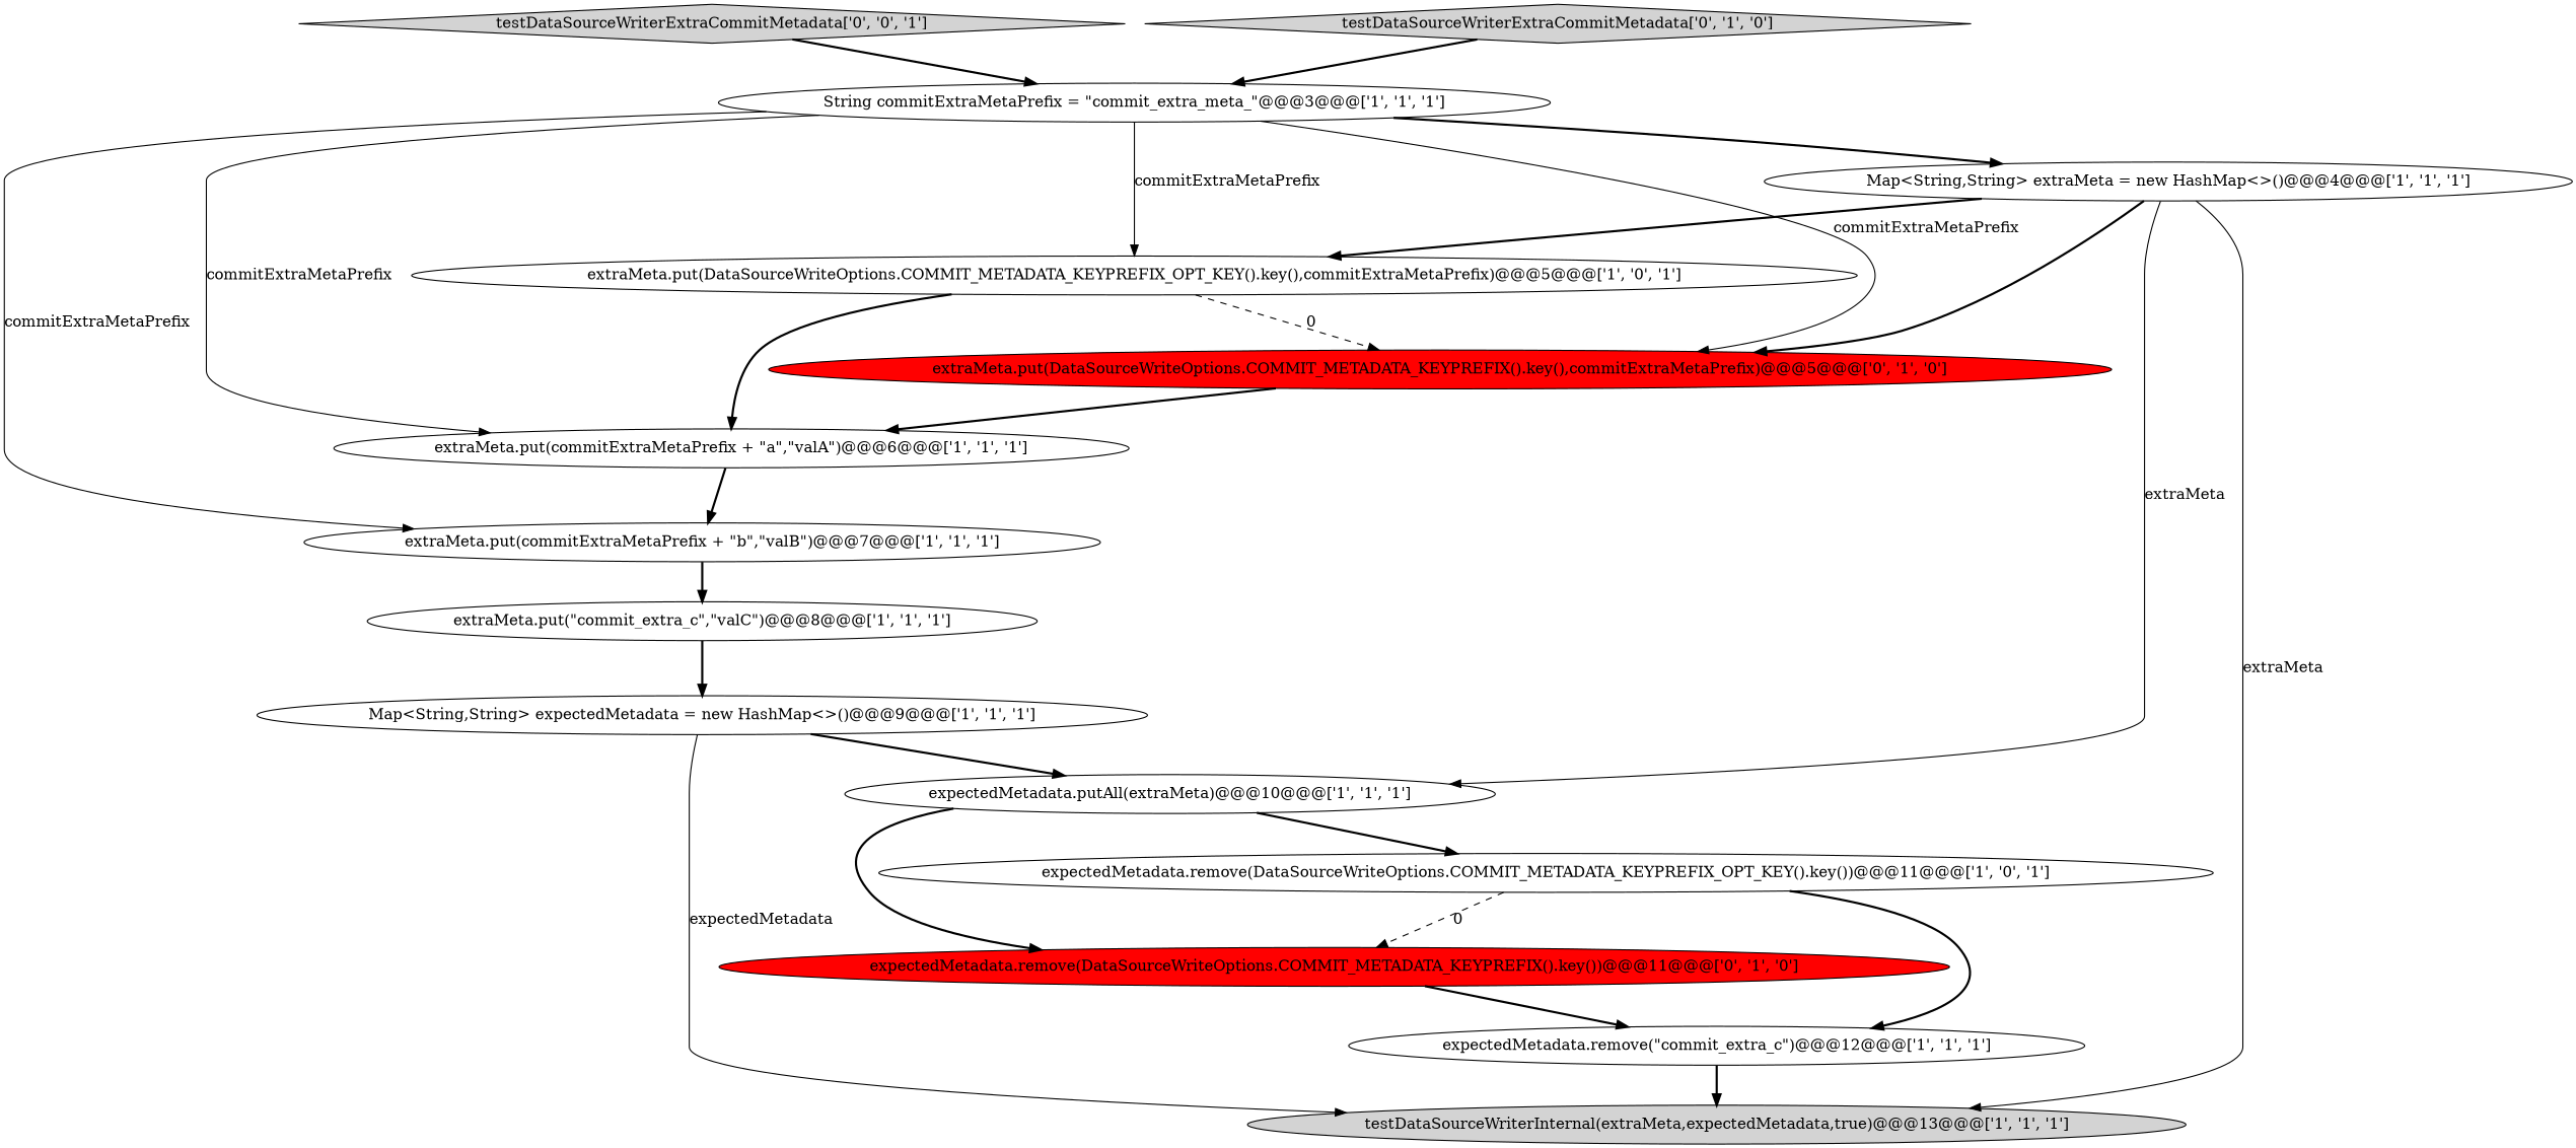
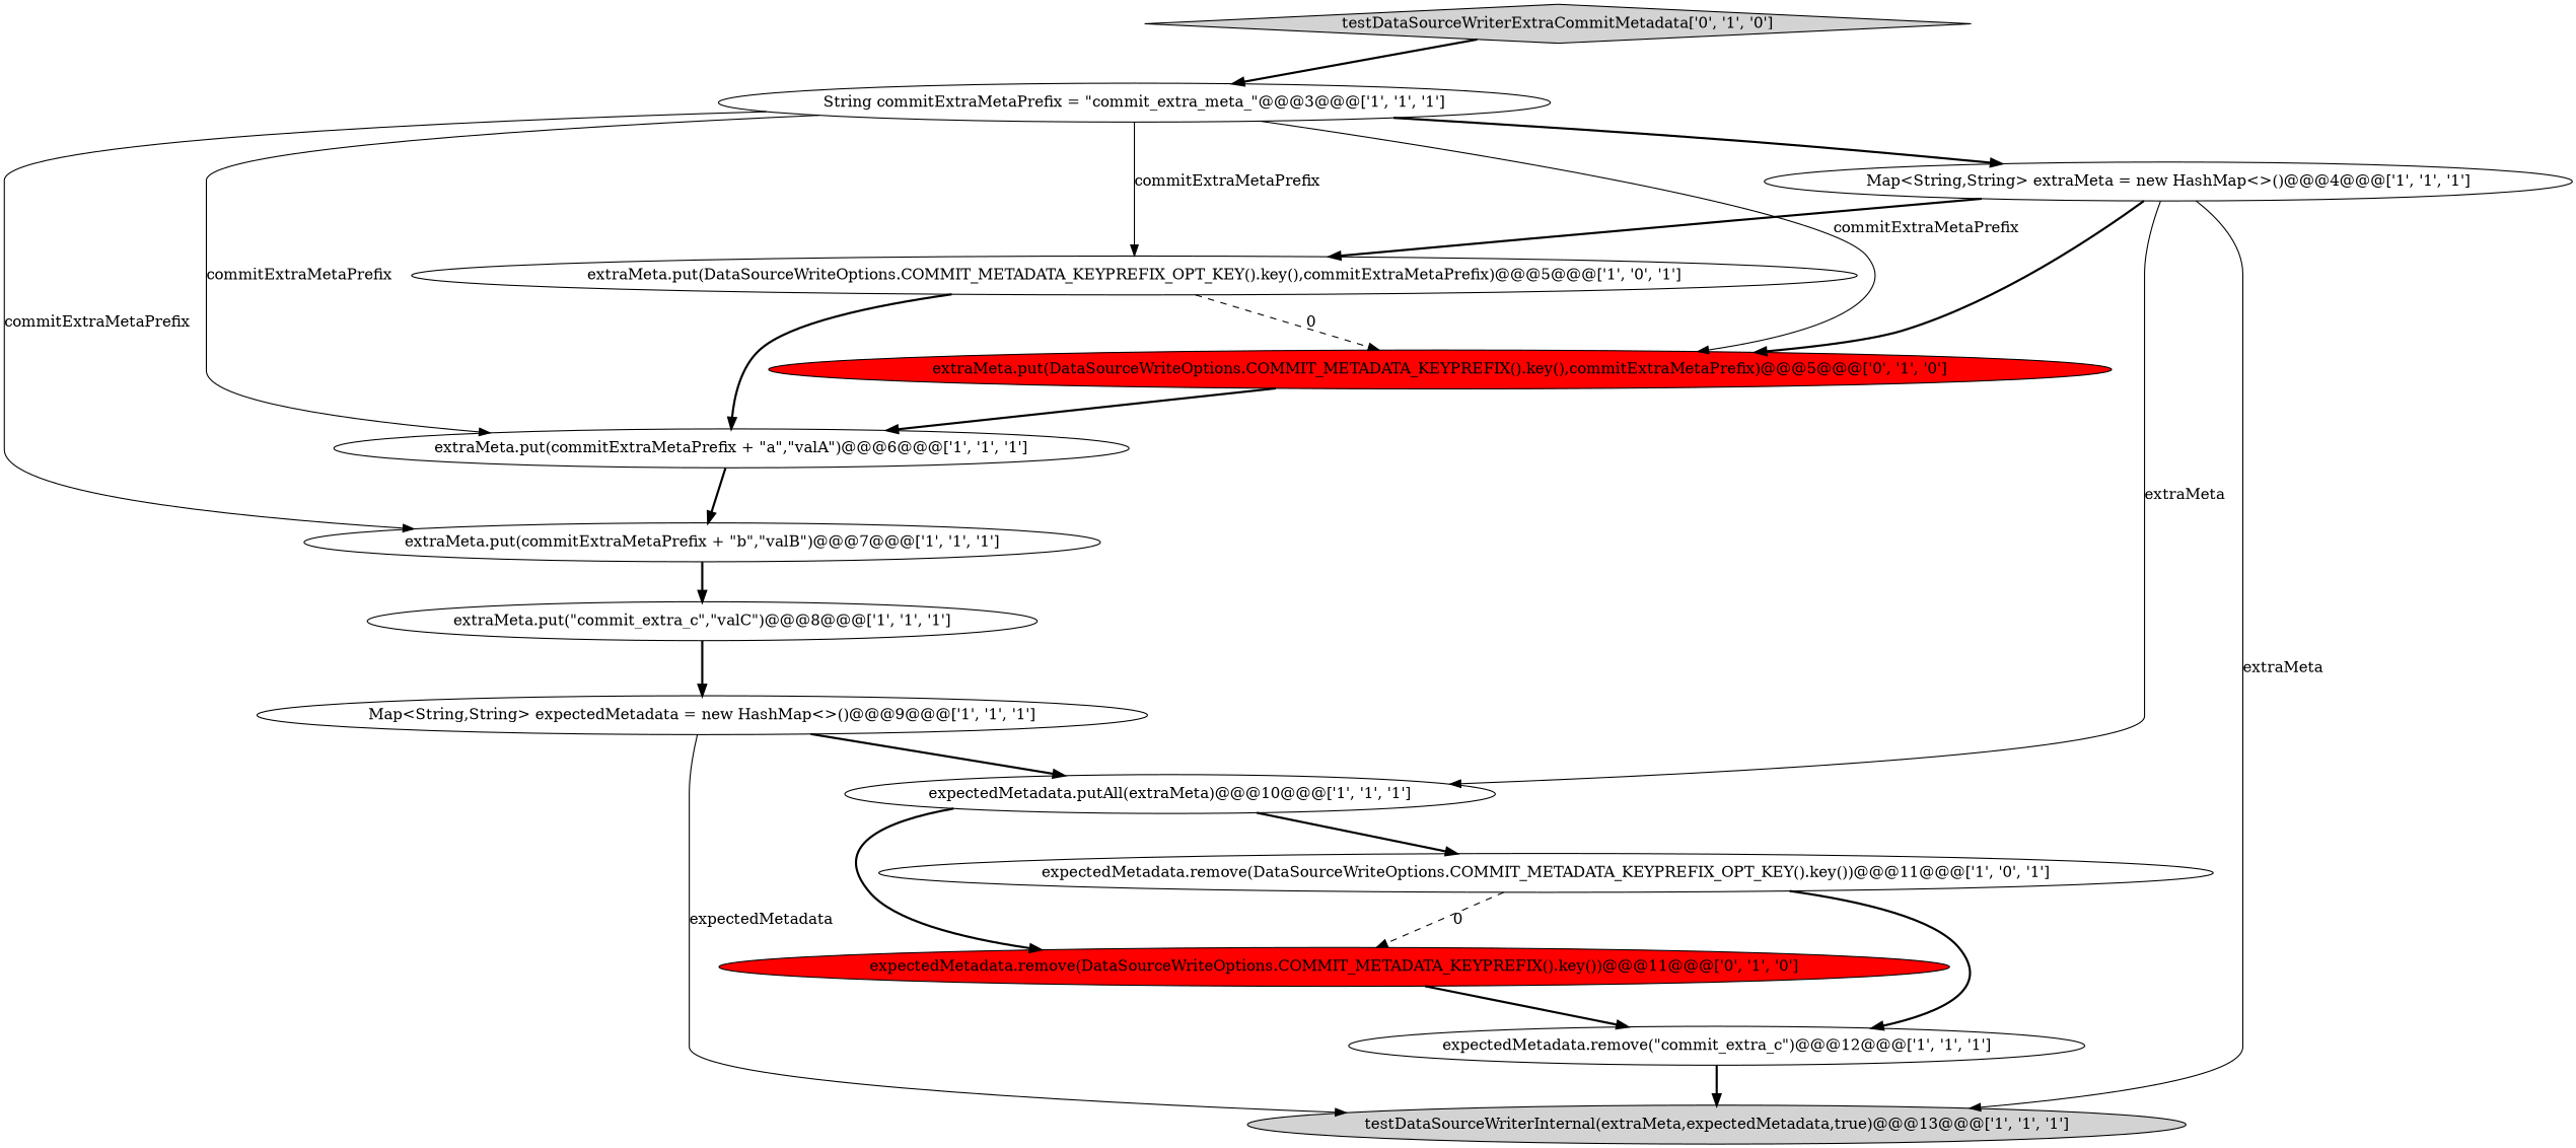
  digraph {
    node [fillcolor=white shape=ellipse style=filled]
    edge [style=bold]
    n1 [label="String commitExtraMetaPrefix = \"commit_extra_meta_\"@@@3@@@['1', '1', '1']"]
    n2 [label="Map<String,String> extraMeta = new HashMap<>()@@@4@@@['1', '1', '1']"]
    n3 [label="extraMeta.put(DataSourceWriteOptions.COMMIT_METADATA_KEYPREFIX_OPT_KEY().key(),commitExtraMetaPrefix)@@@5@@@['1', '0', '1']"]
    n4 [fillcolor=red label="extraMeta.put(DataSourceWriteOptions.COMMIT_METADATA_KEYPREFIX().key(),commitExtraMetaPrefix)@@@5@@@['0', '1', '0']"]
    n5 [label="extraMeta.put(commitExtraMetaPrefix + \"a\",\"valA\")@@@6@@@['1', '1', '1']"]
    n6 [label="extraMeta.put(commitExtraMetaPrefix + \"b\",\"valB\")@@@7@@@['1', '1', '1']"]
    n7 [label="Map<String,String> expectedMetadata = new HashMap<>()@@@9@@@['1', '1', '1']"]
    n8 [label="expectedMetadata.putAll(extraMeta)@@@10@@@['1', '1', '1']"]
    n9 [fillcolor=lightgray label="testDataSourceWriterInternal(extraMeta,expectedMetadata,true)@@@13@@@['1', '1', '1']"]
    n10 [label="expectedMetadata.remove(DataSourceWriteOptions.COMMIT_METADATA_KEYPREFIX_OPT_KEY().key())@@@11@@@['1', '0', '1']"]
    n11 [fillcolor=red label="expectedMetadata.remove(DataSourceWriteOptions.COMMIT_METADATA_KEYPREFIX().key())@@@11@@@['0', '1', '0']"]
    n12 [label="extraMeta.put(\"commit_extra_c\",\"valC\")@@@8@@@['1', '1', '1']"]
    n13 [label="expectedMetadata.remove(\"commit_extra_c\")@@@12@@@['1', '1', '1']"]
-   n14 [fillcolor=lightgray label="testDataSourceWriterExtraCommitMetadata['0', '0', '1']" shape=diamond]
    n15 [fillcolor=lightgray label="testDataSourceWriterExtraCommitMetadata['0', '1', '0']" shape=diamond]
    n1 -> n2
    n1 -> n3 [label=commitExtraMetaPrefix style=solid]
    n1 -> n4 [label=commitExtraMetaPrefix style=solid]
    n1 -> n5 [label=commitExtraMetaPrefix style=solid]
    n1 -> n6 [label=commitExtraMetaPrefix style=solid]
    n2 -> n3
    n2 -> n4
    n2 -> n8 [label=extraMeta style=solid]
    n2 -> n9 [label=extraMeta style=solid]
    n3 -> n4 [label=0 style=dashed]
    n3 -> n5
    n4 -> n5
    n5 -> n6
    n6 -> n12
    n7 -> n8
    n7 -> n9 [label=expectedMetadata style=solid]
    n8 -> n10
    n8 -> n11
    n10 -> n11 [label=0 style=dashed]
    n10 -> n13
    n11 -> n13
    n12 -> n7
    n13 -> n9
-   n14 -> n1
    n15 -> n1
  }
